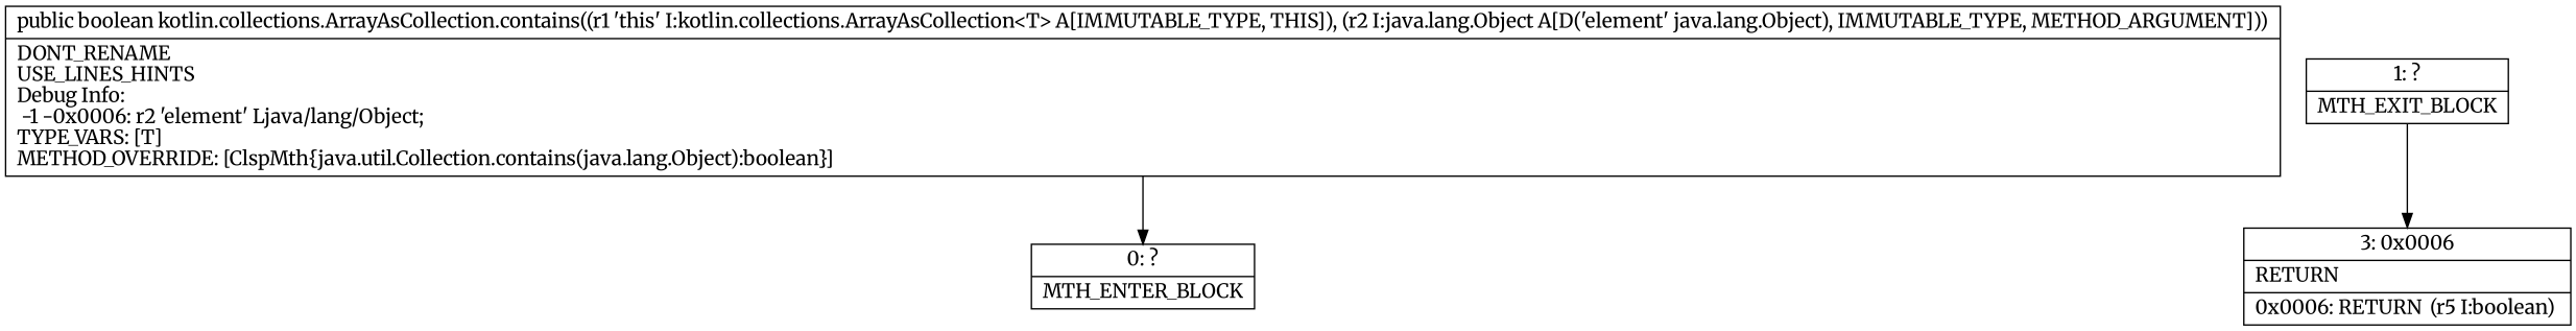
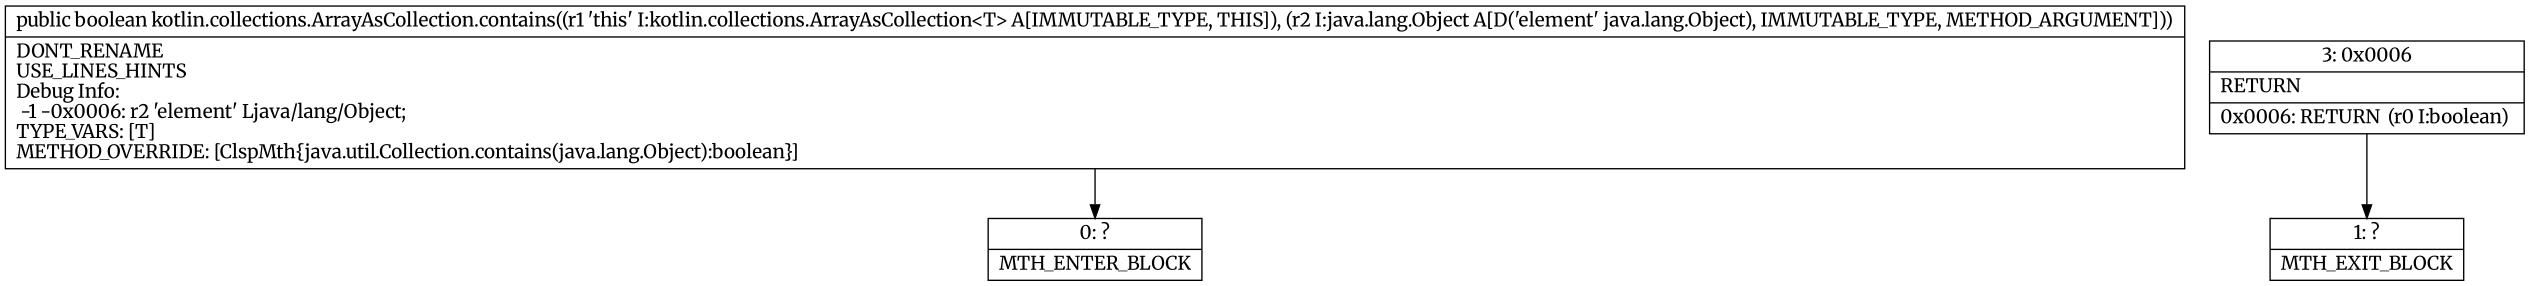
  digraph {
    fontname=Merriweather
    node [fontname=Merriweather shape=record]
    edge [fontname=Merriweather]
    n1 [label="{0\:\ ?|MTH_ENTER_BLOCK\l}"]
-   n2 [label="{3\:\ 0x0006|RETURN\l|0x0006: RETURN  (r5 I:boolean) \l}"]
+   n2 [label="{3\:\ 0x0006|RETURN\l|0x0006: RETURN  (r0 I:boolean) \l}"]
    n3 [label="{1\:\ ?|MTH_EXIT_BLOCK\l}"]
    n4 [label="{public boolean kotlin.collections.ArrayAsCollection.contains((r1 'this' I:kotlin.collections.ArrayAsCollection\<T\> A[IMMUTABLE_TYPE, THIS]), (r2 I:java.lang.Object A[D('element' java.lang.Object), IMMUTABLE_TYPE, METHOD_ARGUMENT]))  | DONT_RENAME\lUSE_LINES_HINTS\lDebug Info:\l  \-1 \-0x0006: r2 'element' Ljava\/lang\/Object;\lTYPE_VARS: [T]\lMETHOD_OVERRIDE: [ClspMth\{java.util.Collection.contains(java.lang.Object):boolean\}]\l}"]
-   n3 -> n2
+   n2 -> n3
    n4 -> n1
  }
